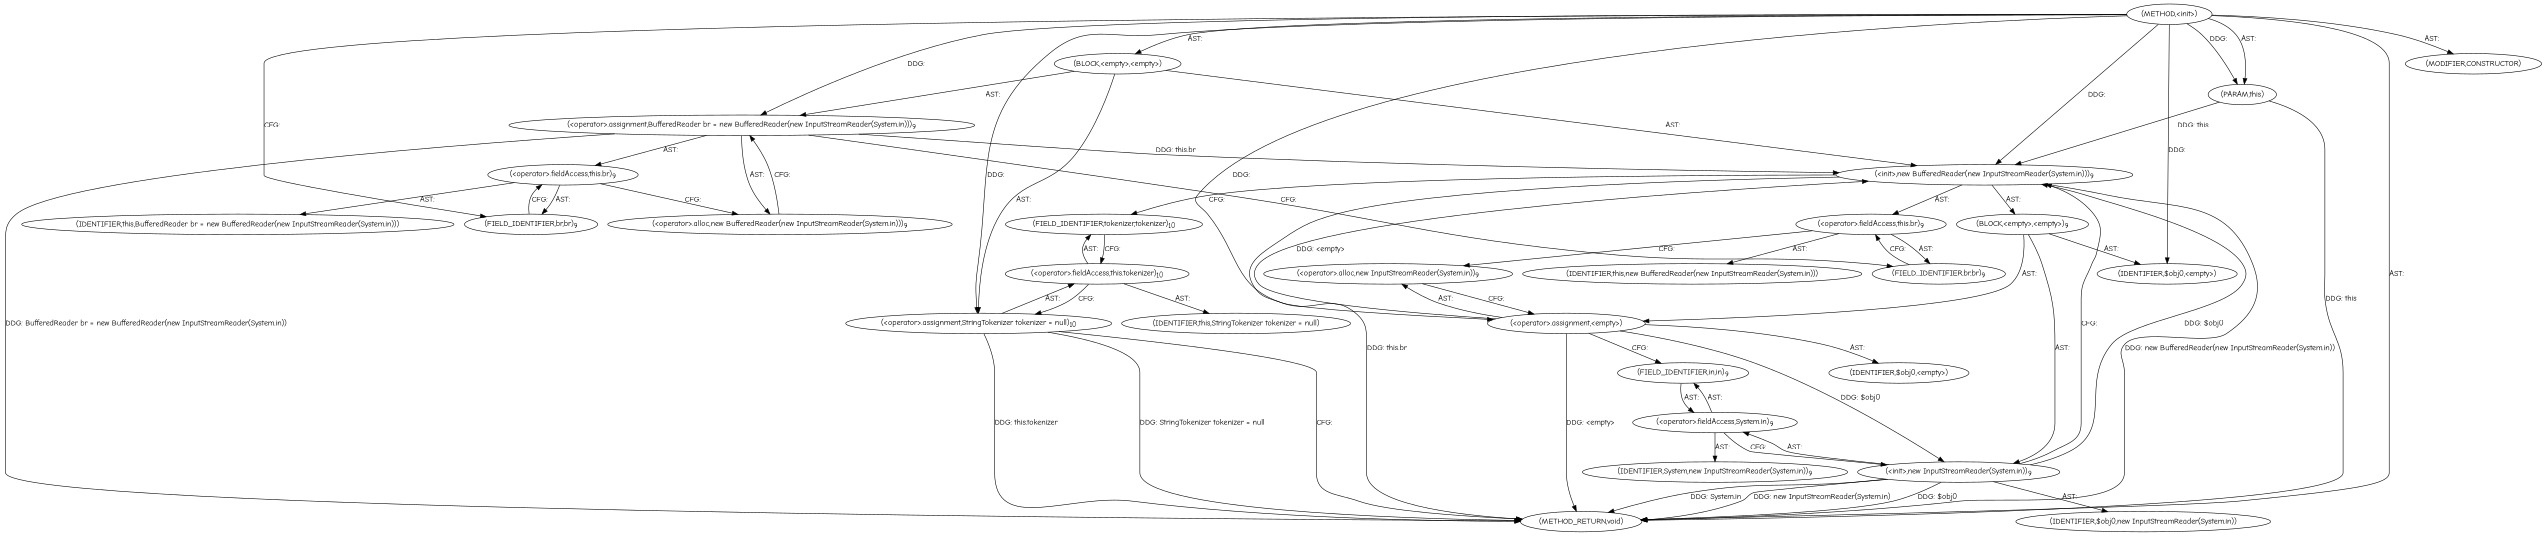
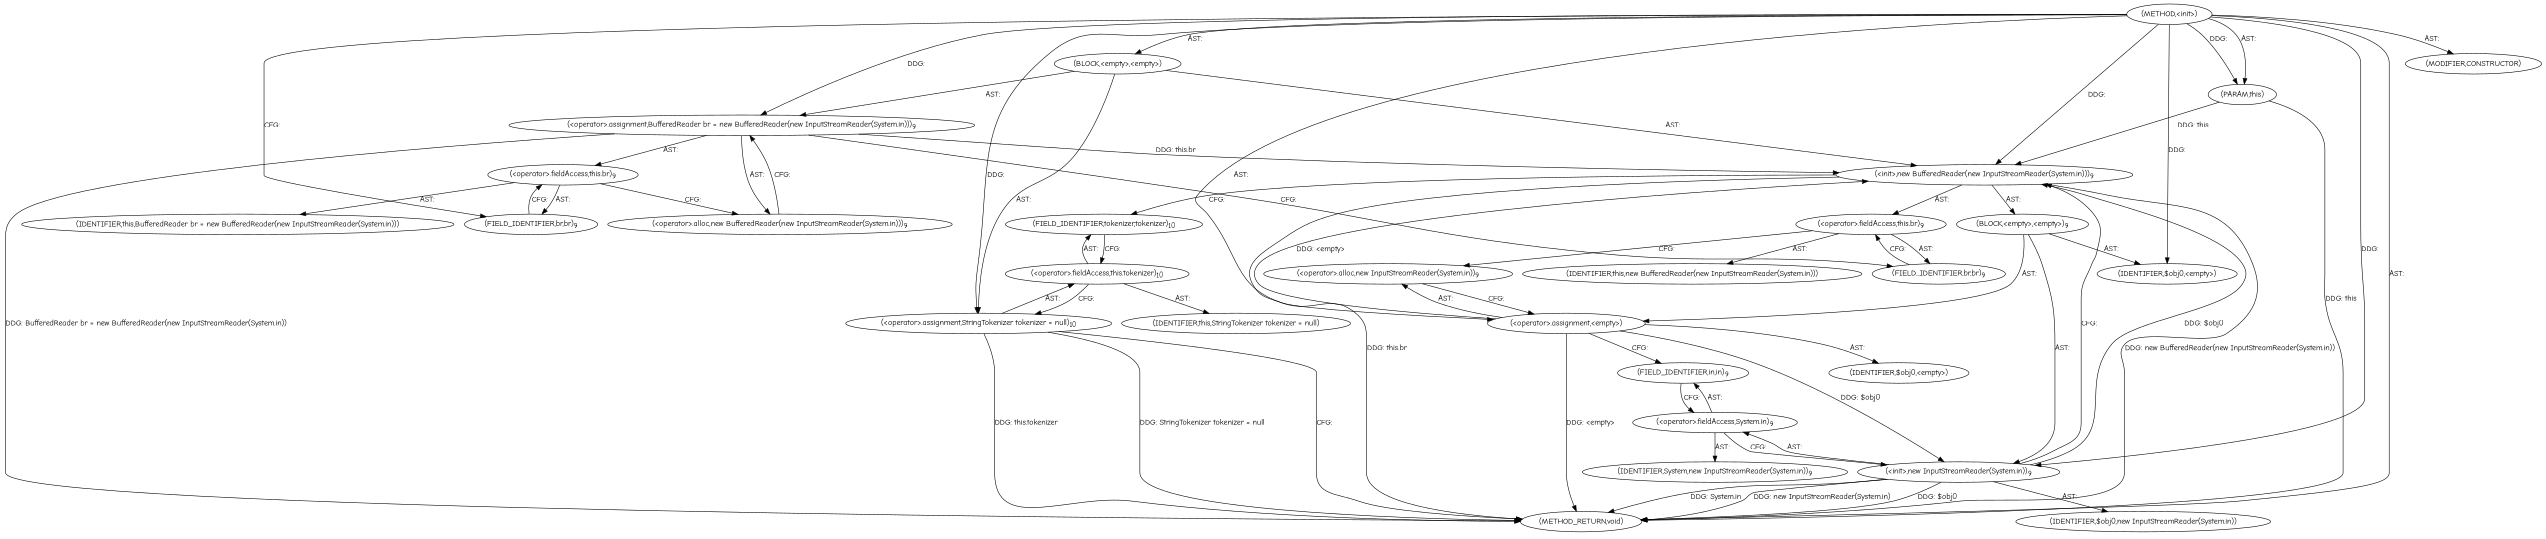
  digraph {
    fontname="Comic Neue"
    node [fontname="Comic Neue"]
    edge [fontname="Comic Neue"]
    n1 [label=<(METHOD,&lt;init&gt;)>]
    n2 [label=<(PARAM,this)>]
    n3 [label=<(BLOCK,&lt;empty&gt;,&lt;empty&gt;)>]
    n4 [label=<(&lt;operator&gt;.assignment,BufferedReader br = new BufferedReader(new InputStreamReader(System.in)))<SUB>9</SUB>>]
    n5 [label=<(FIELD_IDENTIFIER,br,br)<SUB>9</SUB>>]
    n6 [label=<(&lt;init&gt;,new BufferedReader(new InputStreamReader(System.in)))<SUB>9</SUB>>]
    n7 [label=<(&lt;operator&gt;.assignment,&lt;empty&gt;)>]
    n8 [label=<(&lt;init&gt;,new InputStreamReader(System.in))<SUB>9</SUB>>]
    n9 [label=<(IDENTIFIER,$obj0,&lt;empty&gt;)>]
    n10 [label=<(&lt;operator&gt;.assignment,StringTokenizer tokenizer = null)<SUB>10</SUB>>]
    n11 [label=<(MODIFIER,CONSTRUCTOR)>]
    n12 [label=<(METHOD_RETURN,void)>]
    n13 [label=<(&lt;operator&gt;.fieldAccess,this.br)<SUB>9</SUB>>]
    n14 [label=<(&lt;operator&gt;.alloc,new BufferedReader(new InputStreamReader(System.in)))<SUB>9</SUB>>]
    n15 [label=<(FIELD_IDENTIFIER,br,br)<SUB>9</SUB>>]
    n16 [label=<(&lt;operator&gt;.fieldAccess,this.br)<SUB>9</SUB>>]
    n17 [label=<(BLOCK,&lt;empty&gt;,&lt;empty&gt;)<SUB>9</SUB>>]
    n18 [label=<(FIELD_IDENTIFIER,tokenizer,tokenizer)<SUB>10</SUB>>]
    n19 [label=<(&lt;operator&gt;.alloc,new InputStreamReader(System.in))<SUB>9</SUB>>]
    n20 [label=<(IDENTIFIER,$obj0,&lt;empty&gt;)>]
    n21 [label=<(FIELD_IDENTIFIER,in,in)<SUB>9</SUB>>]
    n22 [label=<(IDENTIFIER,$obj0,new InputStreamReader(System.in))>]
    n23 [label=<(&lt;operator&gt;.fieldAccess,System.in)<SUB>9</SUB>>]
    n24 [label=<(&lt;operator&gt;.fieldAccess,this.tokenizer)<SUB>10</SUB>>]
    n25 [label=<(IDENTIFIER,this,BufferedReader br = new BufferedReader(new InputStreamReader(System.in)))>]
    n26 [label=<(IDENTIFIER,this,new BufferedReader(new InputStreamReader(System.in)))>]
    n27 [label=<(IDENTIFIER,System,new InputStreamReader(System.in))<SUB>9</SUB>>]
    n28 [label=<(IDENTIFIER,this,StringTokenizer tokenizer = null)>]
    n1 -> n2 [label="AST: "]
    n1 -> n2 [label="DDG: "]
    n1 -> n3 [label="AST: "]
    n1 -> n4 [label="DDG: "]
    n1 -> n5 [label="CFG: "]
    n1 -> n6 [label="DDG: "]
-   n1 -> n7 [label="DDG: "]
+   n1 -> n7 [label="AST: "]
+   n1 -> n8 [label="DDG: "]
    n1 -> n9 [label="DDG: "]
    n1 -> n10 [label="DDG: "]
    n1 -> n11 [label="AST: "]
    n1 -> n12 [label="AST: "]
    n2 -> n6 [label="DDG: this"]
    n2 -> n12 [label="DDG: this"]
    n3 -> n4 [label="AST: "]
    n3 -> n6 [label="AST: "]
    n3 -> n10 [label="AST: "]
    n4 -> n6 [label="DDG: this.br"]
    n4 -> n12 [label="DDG: BufferedReader br = new BufferedReader(new InputStreamReader(System.in))"]
    n4 -> n13 [label="AST: "]
    n4 -> n14 [label="AST: "]
    n4 -> n15 [label="CFG: "]
    n5 -> n13 [label="CFG: "]
    n6 -> n12 [label="DDG: this.br"]
    n6 -> n12 [label="DDG: new BufferedReader(new InputStreamReader(System.in))"]
    n6 -> n16 [label="AST: "]
    n6 -> n17 [label="AST: "]
    n6 -> n18 [label="CFG: "]
    n7 -> n6 [label="DDG: &lt;empty&gt;"]
    n7 -> n8 [label="DDG: $obj0"]
    n7 -> n12 [label="DDG: &lt;empty&gt;"]
    n7 -> n19 [label="AST: "]
    n7 -> n20 [label="AST: "]
    n7 -> n21 [label="CFG: "]
    n8 -> n6 [label="CFG: "]
    n8 -> n6 [label="DDG: $obj0"]
    n8 -> n12 [label="DDG: $obj0"]
    n8 -> n12 [label="DDG: System.in"]
    n8 -> n12 [label="DDG: new InputStreamReader(System.in)"]
    n8 -> n22 [label="AST: "]
    n8 -> n23 [label="AST: "]
    n10 -> n12 [label="CFG: "]
    n10 -> n12 [label="DDG: this.tokenizer"]
    n10 -> n12 [label="DDG: StringTokenizer tokenizer = null"]
    n10 -> n24 [label="AST: "]
    n13 -> n5 [label="AST: "]
    n13 -> n14 [label="CFG: "]
    n13 -> n25 [label="AST: "]
    n14 -> n4 [label="CFG: "]
    n15 -> n16 [label="CFG: "]
    n16 -> n15 [label="AST: "]
    n16 -> n19 [label="CFG: "]
    n16 -> n26 [label="AST: "]
    n17 -> n7 [label="AST: "]
    n17 -> n8 [label="AST: "]
    n17 -> n9 [label="AST: "]
    n18 -> n24 [label="CFG: "]
    n19 -> n7 [label="CFG: "]
-   n21 -> n23 [label="AST: "]
+   n21 -> n23 [label="CFG: "]
    n23 -> n8 [label="CFG: "]
    n23 -> n21 [label="AST: "]
    n23 -> n27 [label="AST: "]
    n24 -> n10 [label="CFG: "]
    n24 -> n18 [label="AST: "]
    n24 -> n28 [label="AST: "]
  }
